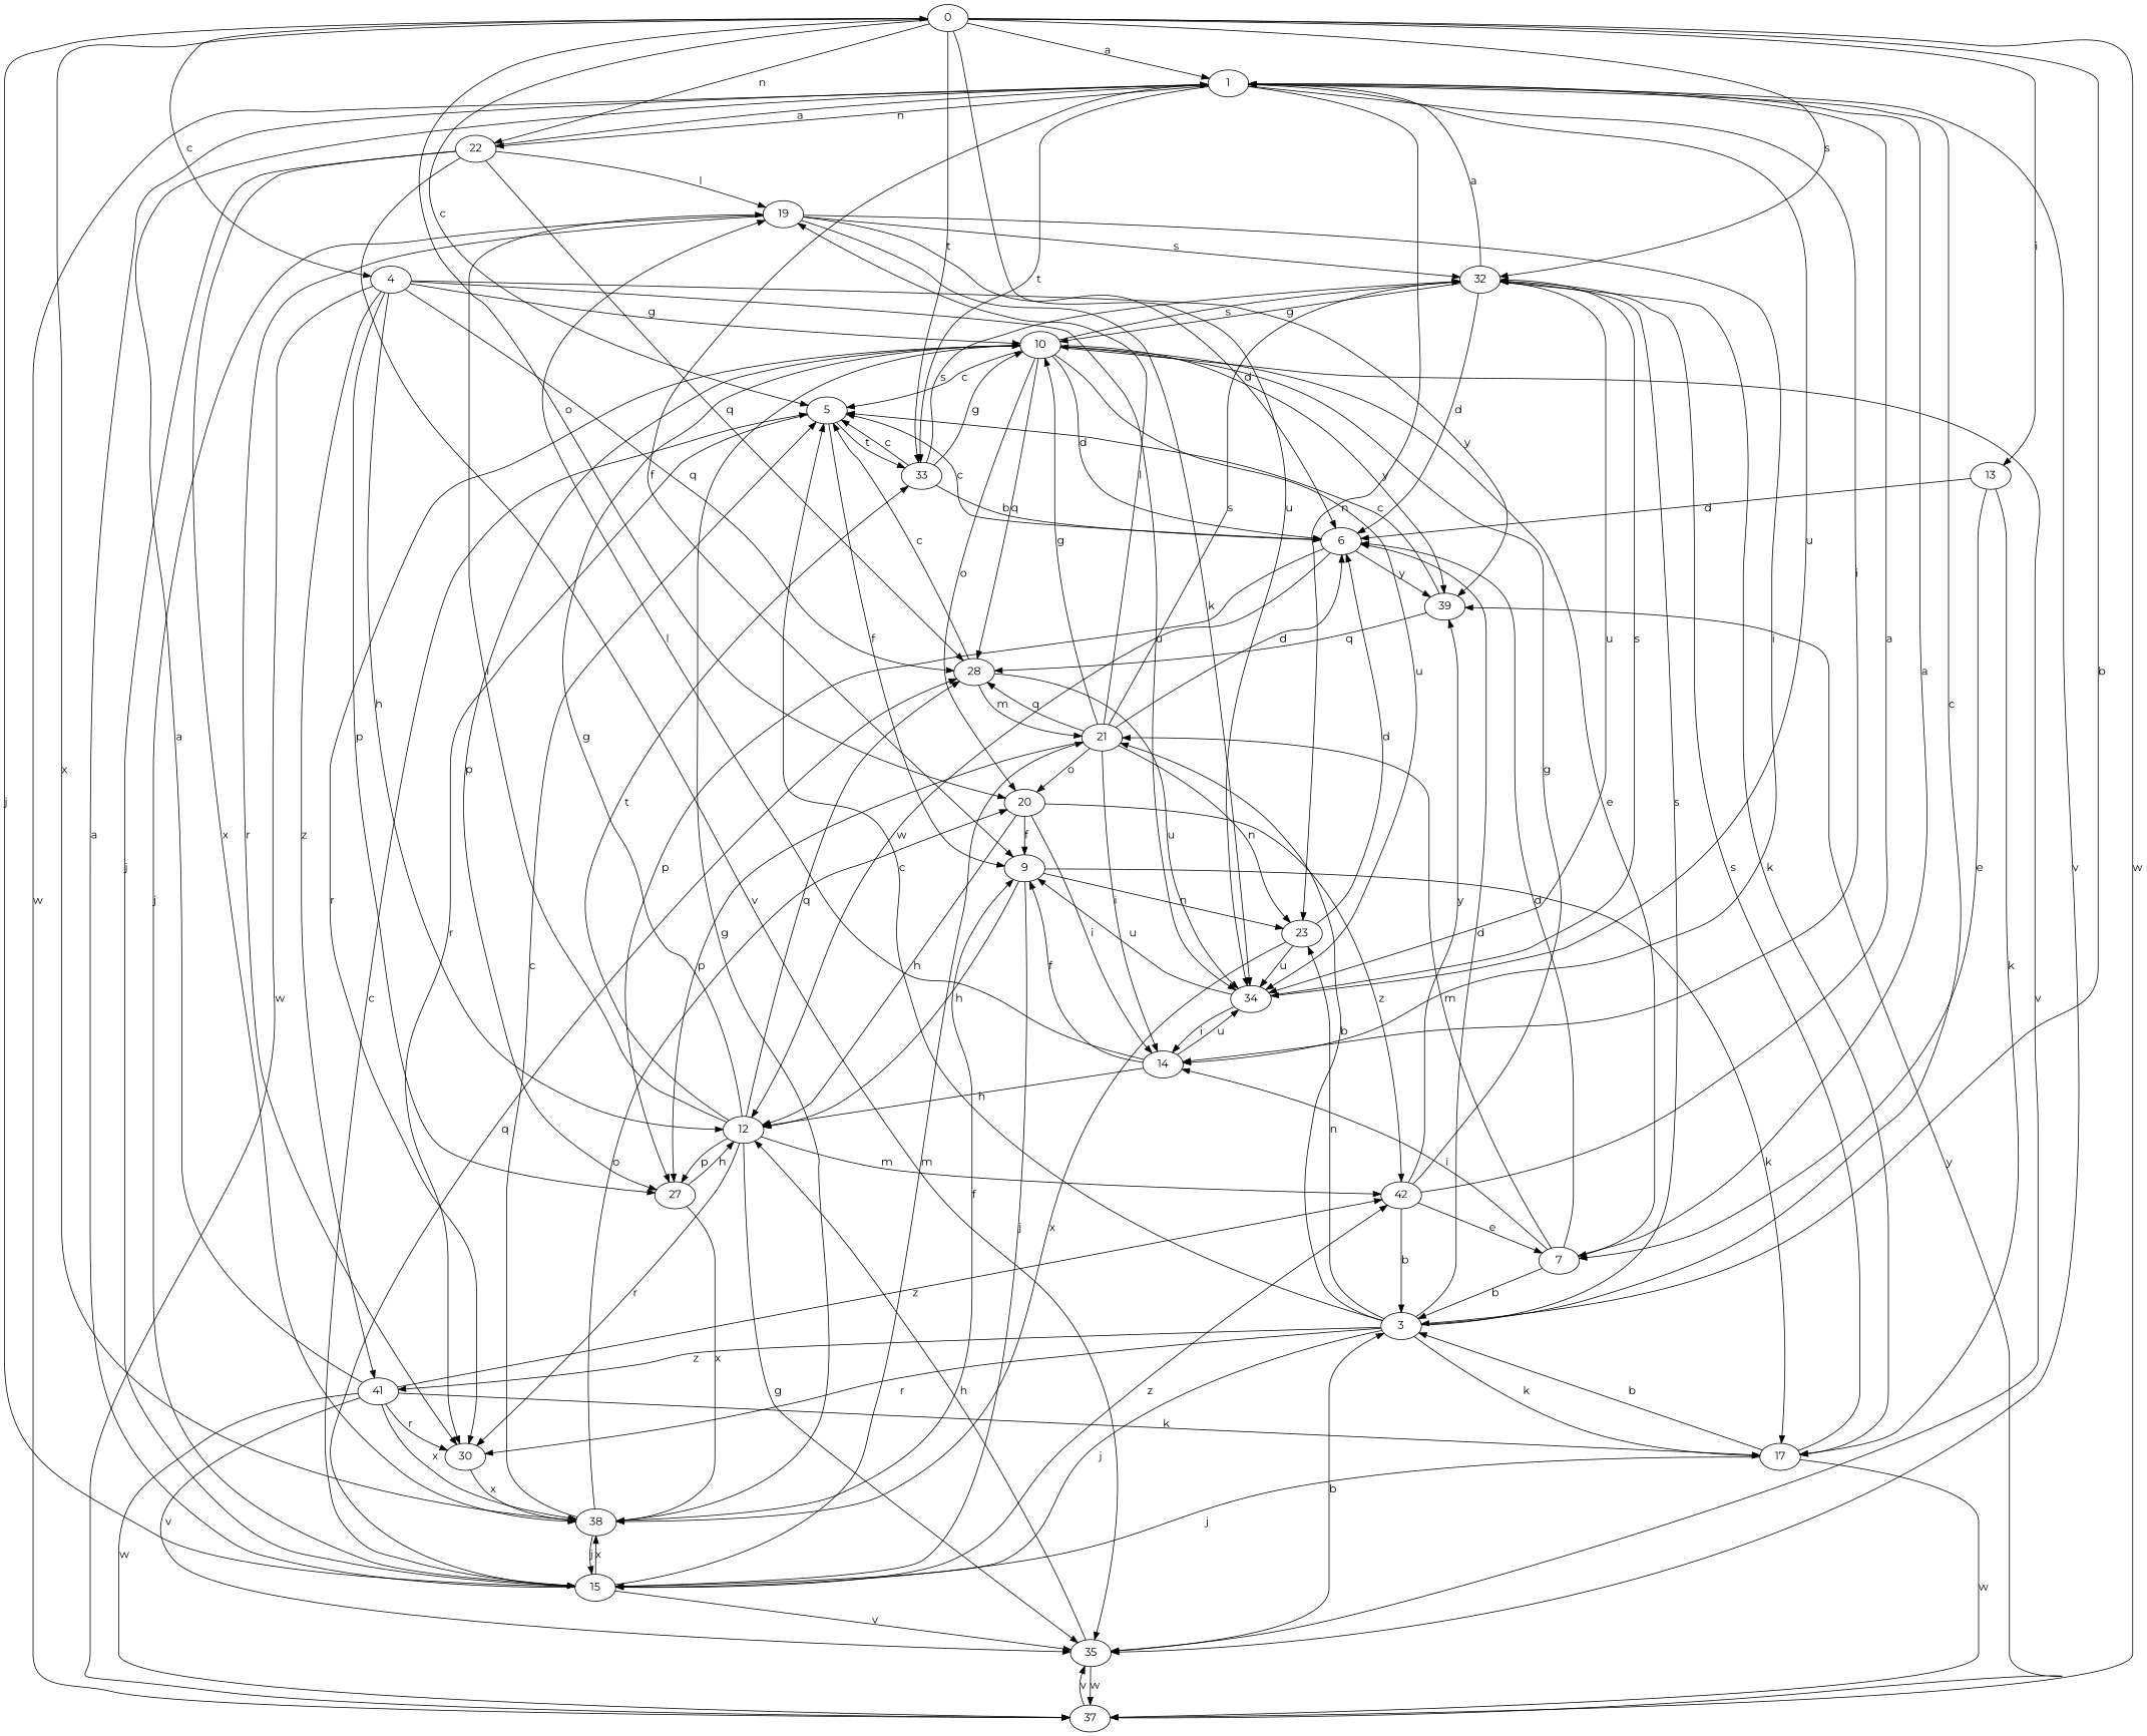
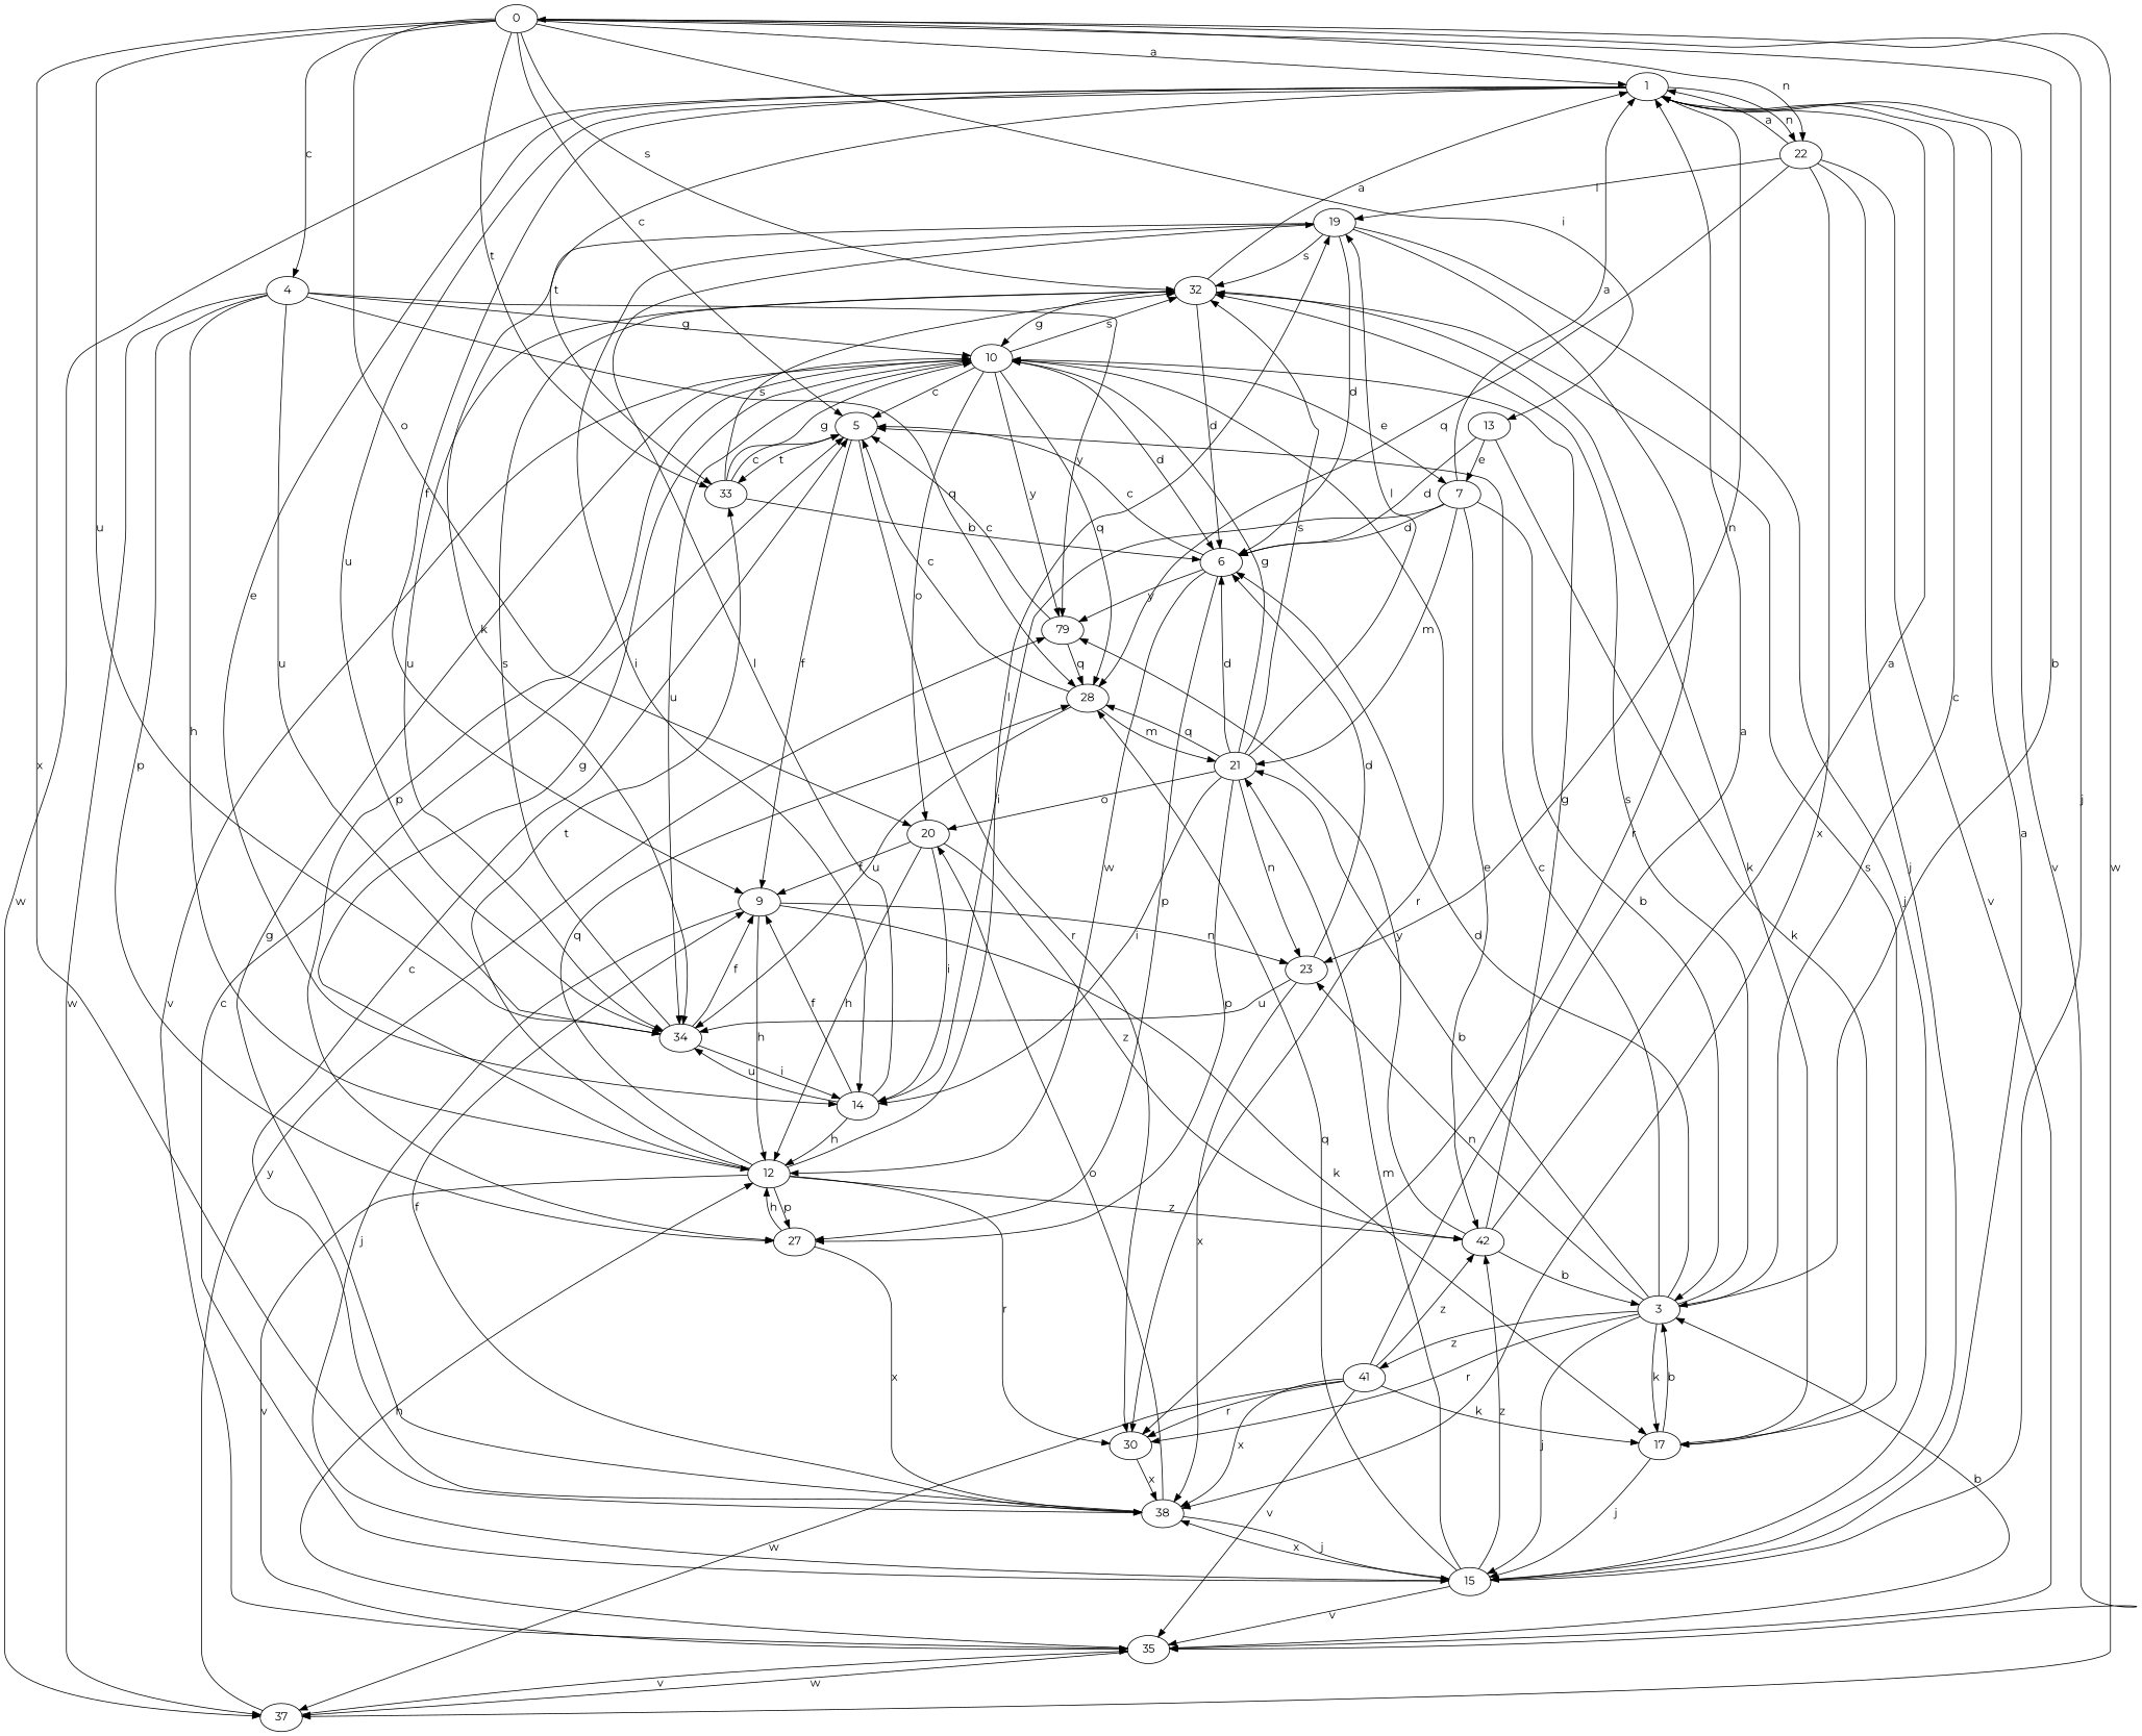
  strict digraph {
    fontname=Montserrat
    node [fontname=Montserrat]
    edge [fontname=Montserrat]
    0
    1
    3
    4
    5
    13
    22
    n8 [label=20]
    32
    33
    34
    37
    38
    9
    14
    23
    35
    15
    6
    17
    30
    41
    21
    10
    12
    27
    28
-   39
+   39 [label=79]
    7
    42
    19
    0 -> 1 [label=a]
    0 -> 3 [label=b]
    0 -> 4 [label=c]
    0 -> 5 [label=c]
    0 -> 13 [label=i]
    0 -> 22 [label=n]
    0 -> n8 [label=o]
    0 -> 32 [label=s]
    0 -> 33 [label=t]
    0 -> 34 [label=u]
    0 -> 37 [label=w]
    0 -> 38 [label=x]
    1 -> 22 [label=n]
    1 -> 33 [label=t]
    1 -> 34 [label=u]
    1 -> 37 [label=w]
    1 -> 9 [label=f]
-   1 -> 14 [label=i]
+   1 -> 14 [label=e]
    1 -> 23 [label=n]
    1 -> 35 [label=v]
    3 -> 1 [label=c]
    3 -> 5 [label=c]
    3 -> 32 [label=s]
    3 -> 23 [label=n]
    3 -> 15 [label=j]
    3 -> 6 [label=d]
    3 -> 17 [label=k]
    3 -> 30 [label=r]
    3 -> 41 [label=z]
    3 -> 21 [label=b]
    4 -> 34 [label=u]
    4 -> 37 [label=w]
-   4 -> 41 [label=z]
    4 -> 10 [label=g]
    4 -> 12 [label=h]
    4 -> 27 [label=p]
    4 -> 28 [label=q]
    4 -> 39 [label=y]
    5 -> 33 [label=t]
    5 -> 9 [label=f]
    5 -> 30 [label=r]
    13 -> 6 [label=d]
    13 -> 17 [label=k]
    13 -> 7 [label=e]
    22 -> 1 [label=a]
    22 -> 38 [label=x]
    22 -> 35 [label=v]
    22 -> 15 [label=j]
    22 -> 28 [label=q]
    22 -> 19 [label=l]
    n8 -> 9 [label=f]
    n8 -> 14 [label=i]
    n8 -> 12 [label=h]
    n8 -> 42 [label=z]
    32 -> 1 [label=a]
    32 -> 34 [label=u]
    32 -> 6 [label=d]
    32 -> 17 [label=k]
    32 -> 10 [label=g]
    33 -> 5 [label=c]
    33 -> 32 [label=s]
    33 -> 6 [label=b]
    33 -> 10 [label=g]
    34 -> 32 [label=s]
-   34 -> 9 [label=u]
+   34 -> 9 [label=f]
    34 -> 14 [label=i]
    37 -> 35 [label=v]
    37 -> 39 [label=y]
    38 -> 5 [label=c]
    38 -> n8 [label=o]
    38 -> 9 [label=f]
    38 -> 15 [label=j]
    38 -> 10 [label=g]
    9 -> 23 [label=n]
    9 -> 15 [label=j]
    9 -> 17 [label=k]
    9 -> 12 [label=h]
    14 -> 34 [label=u]
    14 -> 9 [label=f]
    14 -> 12 [label=h]
    14 -> 19 [label=l]
    23 -> 34 [label=u]
    23 -> 38 [label=x]
    23 -> 6 [label=d]
    35 -> 3 [label=b]
    35 -> 37 [label=w]
    35 -> 12 [label=h]
    15 -> 0 [label=j]
    15 -> 1 [label=a]
    15 -> 5 [label=c]
    15 -> 38 [label=x]
    15 -> 35 [label=v]
    15 -> 21 [label=m]
    15 -> 28 [label=q]
    15 -> 42 [label=z]
    6 -> 5 [label=c]
    6 -> 12 [label=w]
    6 -> 27 [label=p]
    6 -> 39 [label=y]
    17 -> 3 [label=b]
    17 -> 32 [label=s]
-   17 -> 37 [label=w]
    17 -> 15 [label=j]
    30 -> 38 [label=x]
    41 -> 1 [label=a]
    41 -> 37 [label=w]
    41 -> 38 [label=x]
    41 -> 35 [label=v]
    41 -> 17 [label=k]
    41 -> 30 [label=r]
    41 -> 42 [label=z]
    21 -> n8 [label=o]
    21 -> 32 [label=s]
    21 -> 14 [label=i]
    21 -> 23 [label=n]
    21 -> 6 [label=d]
    21 -> 10 [label=g]
    21 -> 27 [label=p]
    21 -> 28 [label=q]
    21 -> 19 [label=l]
    10 -> 5 [label=c]
    10 -> n8 [label=o]
    10 -> 32 [label=s]
    10 -> 34 [label=u]
    10 -> 35 [label=v]
    10 -> 6 [label=d]
    10 -> 30 [label=r]
    10 -> 27 [label=p]
    10 -> 28 [label=q]
    10 -> 39 [label=y]
    10 -> 7 [label=e]
    12 -> 33 [label=t]
-   12 -> 35 [label=g]
+   12 -> 35 [label=v]
    12 -> 30 [label=r]
    12 -> 10 [label=g]
    12 -> 27 [label=p]
    12 -> 28 [label=q]
-   12 -> 42 [label=m]
+   12 -> 42 [label=z]
    12 -> 19 [label=l]
    27 -> 38 [label=x]
    27 -> 12 [label=h]
    28 -> 5 [label=c]
    28 -> 34 [label=u]
    28 -> 21 [label=m]
    39 -> 5 [label=c]
    39 -> 28 [label=q]
    7 -> 1 [label=a]
    7 -> 3 [label=b]
    7 -> 14 [label=i]
    7 -> 6 [label=d]
    7 -> 21 [label=m]
    42 -> 1 [label=a]
    42 -> 3 [label=b]
    42 -> 10 [label=g]
    42 -> 39 [label=y]
-   42 -> 7 [label=e]
+   7 -> 42 [label=e]
    19 -> 32 [label=s]
    19 -> 34 [label=k]
    19 -> 14 [label=i]
    19 -> 15 [label=j]
    19 -> 6 [label=d]
    19 -> 30 [label=r]
  }
